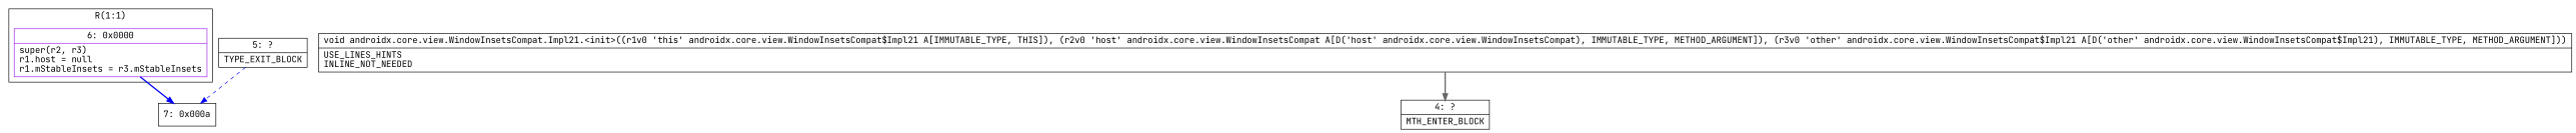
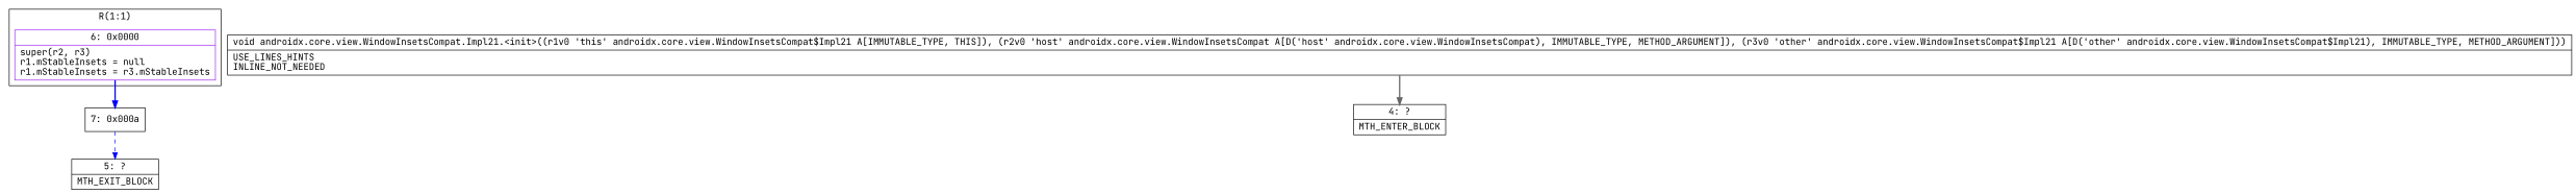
  digraph {
    fontname="JetBrains Mono"
    node [color=black fontname="JetBrains Mono" shape=record]
    edge [color=blue fontname="JetBrains Mono" style=bold]
-   n1 [color=purple label="{6\:\ 0x0000|super(r2, r3)\lr1.host = null\lr1.mStableInsets = r3.mStableInsets\l}"]
+   n1 [color=purple label="{6\:\ 0x0000|super(r2, r3)\lr1.mStableInsets = null\lr1.mStableInsets = r3.mStableInsets\l}"]
    n2 [label="{7\:\ 0x000a}"]
-   n3 [label="{5\:\ ?|TYPE_EXIT_BLOCK\l}"]
+   n3 [label="{5\:\ ?|MTH_EXIT_BLOCK\l}"]
    n4 [label="{4\:\ ?|MTH_ENTER_BLOCK\l}"]
    n5 [label="{void androidx.core.view.WindowInsetsCompat.Impl21.\<init\>((r1v0 'this' androidx.core.view.WindowInsetsCompat$Impl21 A[IMMUTABLE_TYPE, THIS]), (r2v0 'host' androidx.core.view.WindowInsetsCompat A[D('host' androidx.core.view.WindowInsetsCompat), IMMUTABLE_TYPE, METHOD_ARGUMENT]), (r3v0 'other' androidx.core.view.WindowInsetsCompat$Impl21 A[D('other' androidx.core.view.WindowInsetsCompat$Impl21), IMMUTABLE_TYPE, METHOD_ARGUMENT]))  | USE_LINES_HINTS\lINLINE_NOT_NEEDED\l}"]
    subgraph cluster_1 {
      label="R(1:1)"
      n1
    }
    n1 -> n2
-   n3 -> n2 [style=dashed]
+   n2 -> n3 [style=dashed]
    n5 -> n4 [color=gray40]
  }
